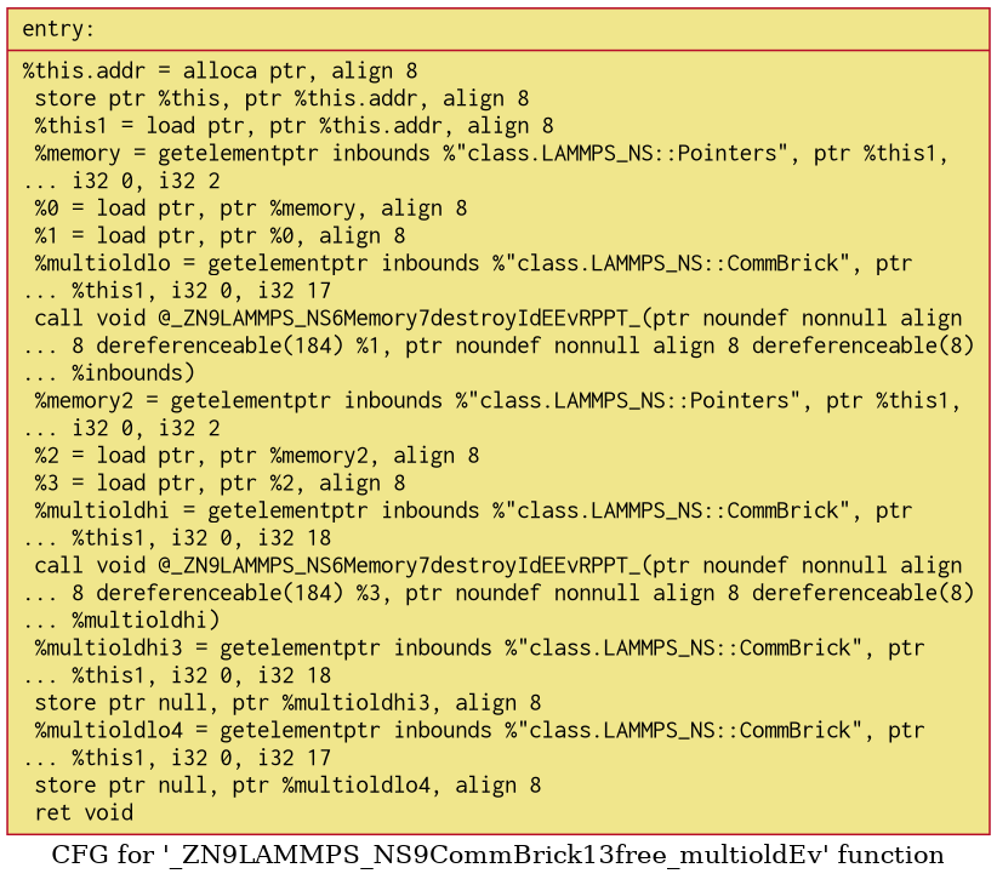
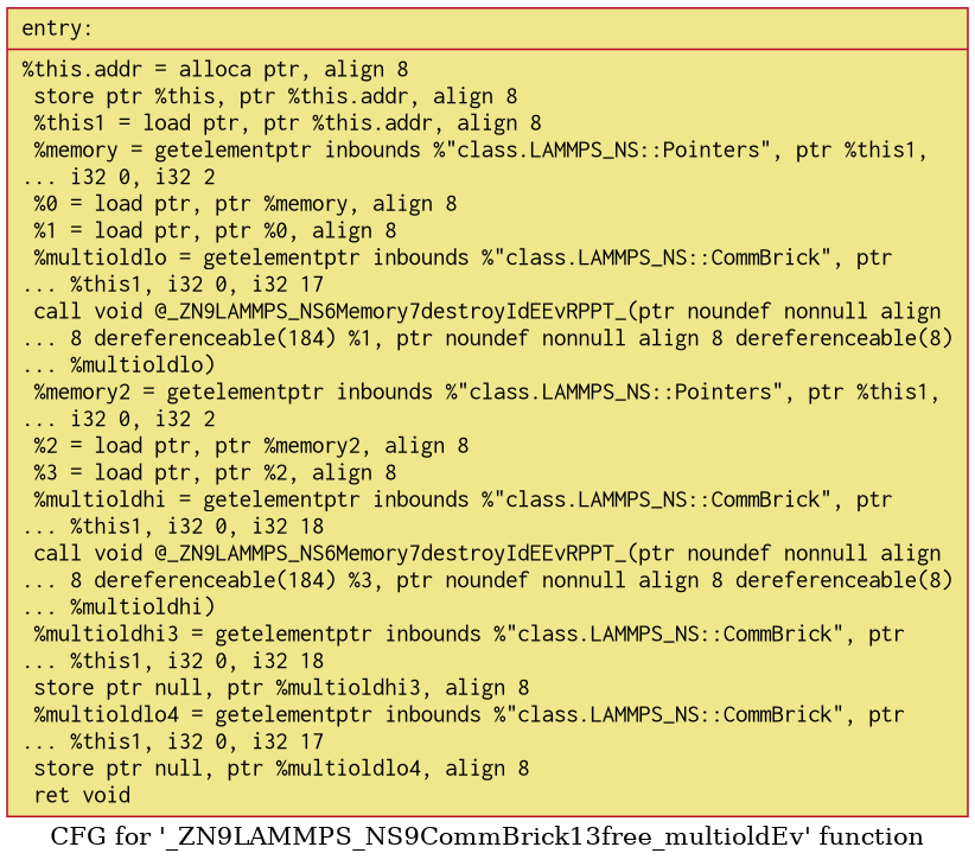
  digraph {
    label="CFG for '_ZN9LAMMPS_NS9CommBrick13free_multioldEv' function"
-   n1 [color="#b70d28ff" fillcolor=khaki fontname=Courier label="{entry:\l|  %this.addr = alloca ptr, align 8\l  store ptr %this, ptr %this.addr, align 8\l  %this1 = load ptr, ptr %this.addr, align 8\l  %memory = getelementptr inbounds %\"class.LAMMPS_NS::Pointers\", ptr %this1,\l... i32 0, i32 2\l  %0 = load ptr, ptr %memory, align 8\l  %1 = load ptr, ptr %0, align 8\l  %multioldlo = getelementptr inbounds %\"class.LAMMPS_NS::CommBrick\", ptr\l... %this1, i32 0, i32 17\l  call void @_ZN9LAMMPS_NS6Memory7destroyIdEEvRPPT_(ptr noundef nonnull align\l... 8 dereferenceable(184) %1, ptr noundef nonnull align 8 dereferenceable(8)\l... %inbounds)\l  %memory2 = getelementptr inbounds %\"class.LAMMPS_NS::Pointers\", ptr %this1,\l... i32 0, i32 2\l  %2 = load ptr, ptr %memory2, align 8\l  %3 = load ptr, ptr %2, align 8\l  %multioldhi = getelementptr inbounds %\"class.LAMMPS_NS::CommBrick\", ptr\l... %this1, i32 0, i32 18\l  call void @_ZN9LAMMPS_NS6Memory7destroyIdEEvRPPT_(ptr noundef nonnull align\l... 8 dereferenceable(184) %3, ptr noundef nonnull align 8 dereferenceable(8)\l... %multioldhi)\l  %multioldhi3 = getelementptr inbounds %\"class.LAMMPS_NS::CommBrick\", ptr\l... %this1, i32 0, i32 18\l  store ptr null, ptr %multioldhi3, align 8\l  %multioldlo4 = getelementptr inbounds %\"class.LAMMPS_NS::CommBrick\", ptr\l... %this1, i32 0, i32 17\l  store ptr null, ptr %multioldlo4, align 8\l  ret void\l}" shape=record style=filled]
+   n1 [color="#b70d28ff" fillcolor=khaki fontname=Courier label="{entry:\l|  %this.addr = alloca ptr, align 8\l  store ptr %this, ptr %this.addr, align 8\l  %this1 = load ptr, ptr %this.addr, align 8\l  %memory = getelementptr inbounds %\"class.LAMMPS_NS::Pointers\", ptr %this1,\l... i32 0, i32 2\l  %0 = load ptr, ptr %memory, align 8\l  %1 = load ptr, ptr %0, align 8\l  %multioldlo = getelementptr inbounds %\"class.LAMMPS_NS::CommBrick\", ptr\l... %this1, i32 0, i32 17\l  call void @_ZN9LAMMPS_NS6Memory7destroyIdEEvRPPT_(ptr noundef nonnull align\l... 8 dereferenceable(184) %1, ptr noundef nonnull align 8 dereferenceable(8)\l... %multioldlo)\l  %memory2 = getelementptr inbounds %\"class.LAMMPS_NS::Pointers\", ptr %this1,\l... i32 0, i32 2\l  %2 = load ptr, ptr %memory2, align 8\l  %3 = load ptr, ptr %2, align 8\l  %multioldhi = getelementptr inbounds %\"class.LAMMPS_NS::CommBrick\", ptr\l... %this1, i32 0, i32 18\l  call void @_ZN9LAMMPS_NS6Memory7destroyIdEEvRPPT_(ptr noundef nonnull align\l... 8 dereferenceable(184) %3, ptr noundef nonnull align 8 dereferenceable(8)\l... %multioldhi)\l  %multioldhi3 = getelementptr inbounds %\"class.LAMMPS_NS::CommBrick\", ptr\l... %this1, i32 0, i32 18\l  store ptr null, ptr %multioldhi3, align 8\l  %multioldlo4 = getelementptr inbounds %\"class.LAMMPS_NS::CommBrick\", ptr\l... %this1, i32 0, i32 17\l  store ptr null, ptr %multioldlo4, align 8\l  ret void\l}" shape=record style=filled]
  }
